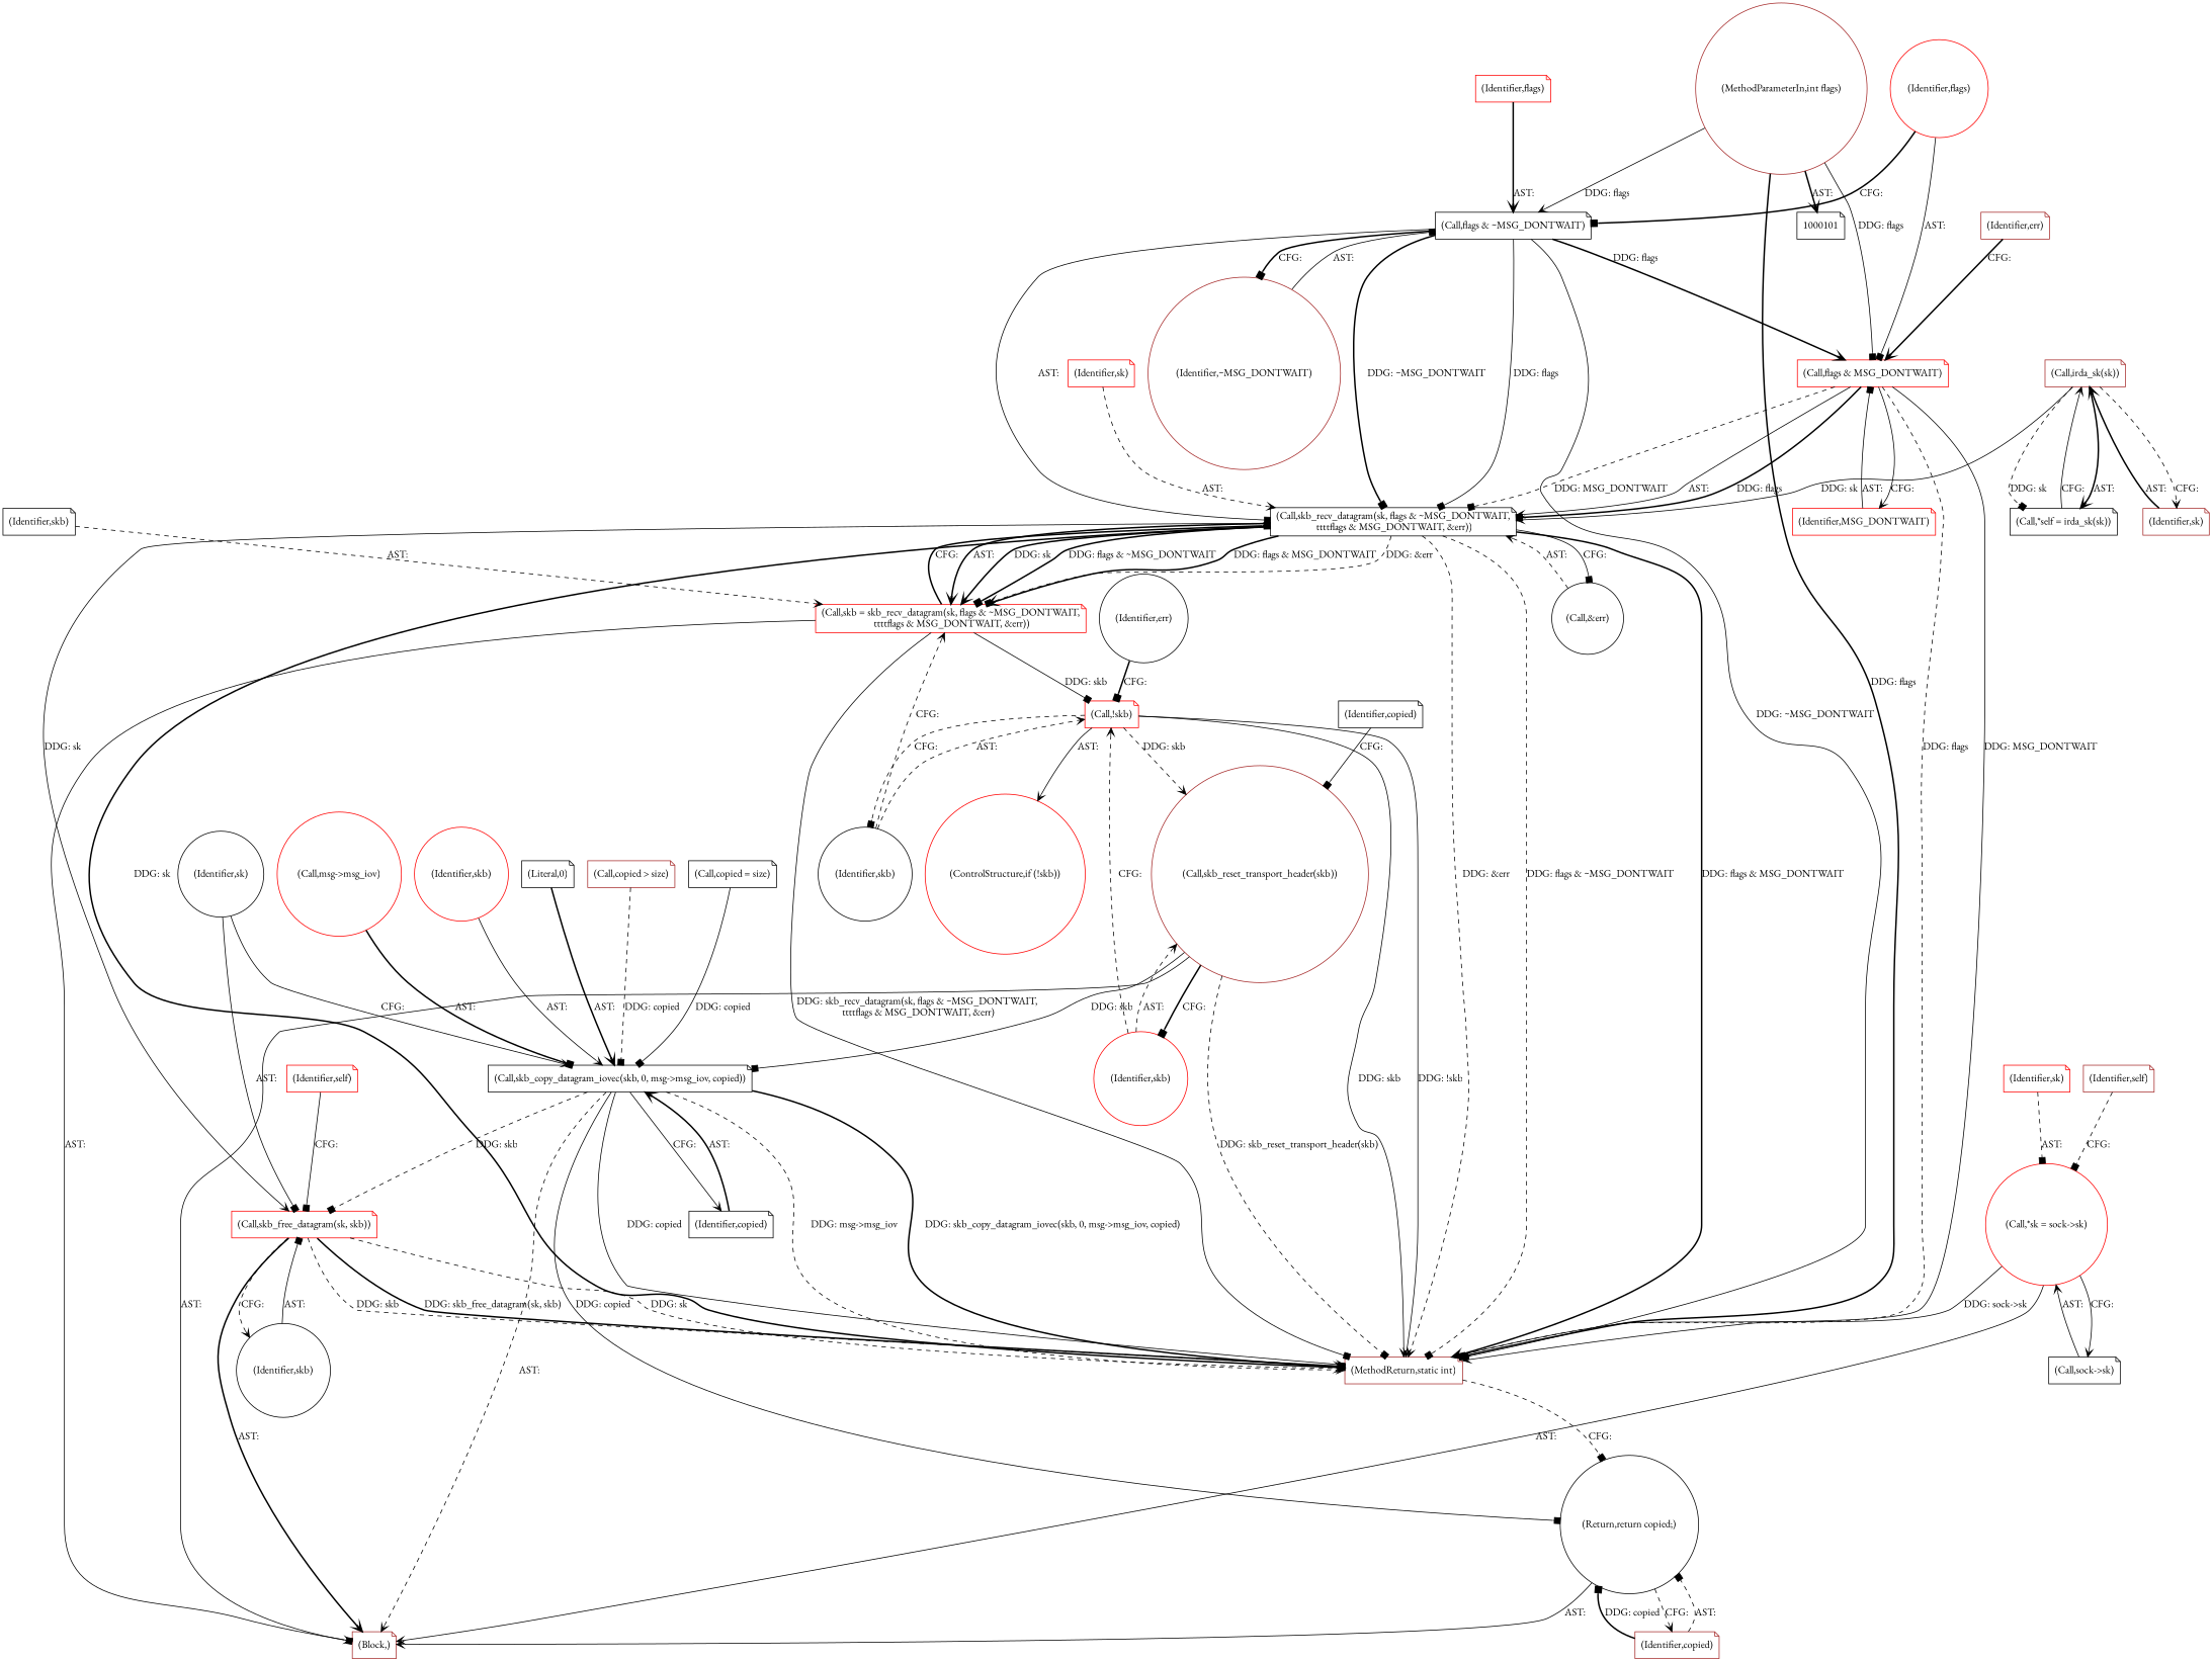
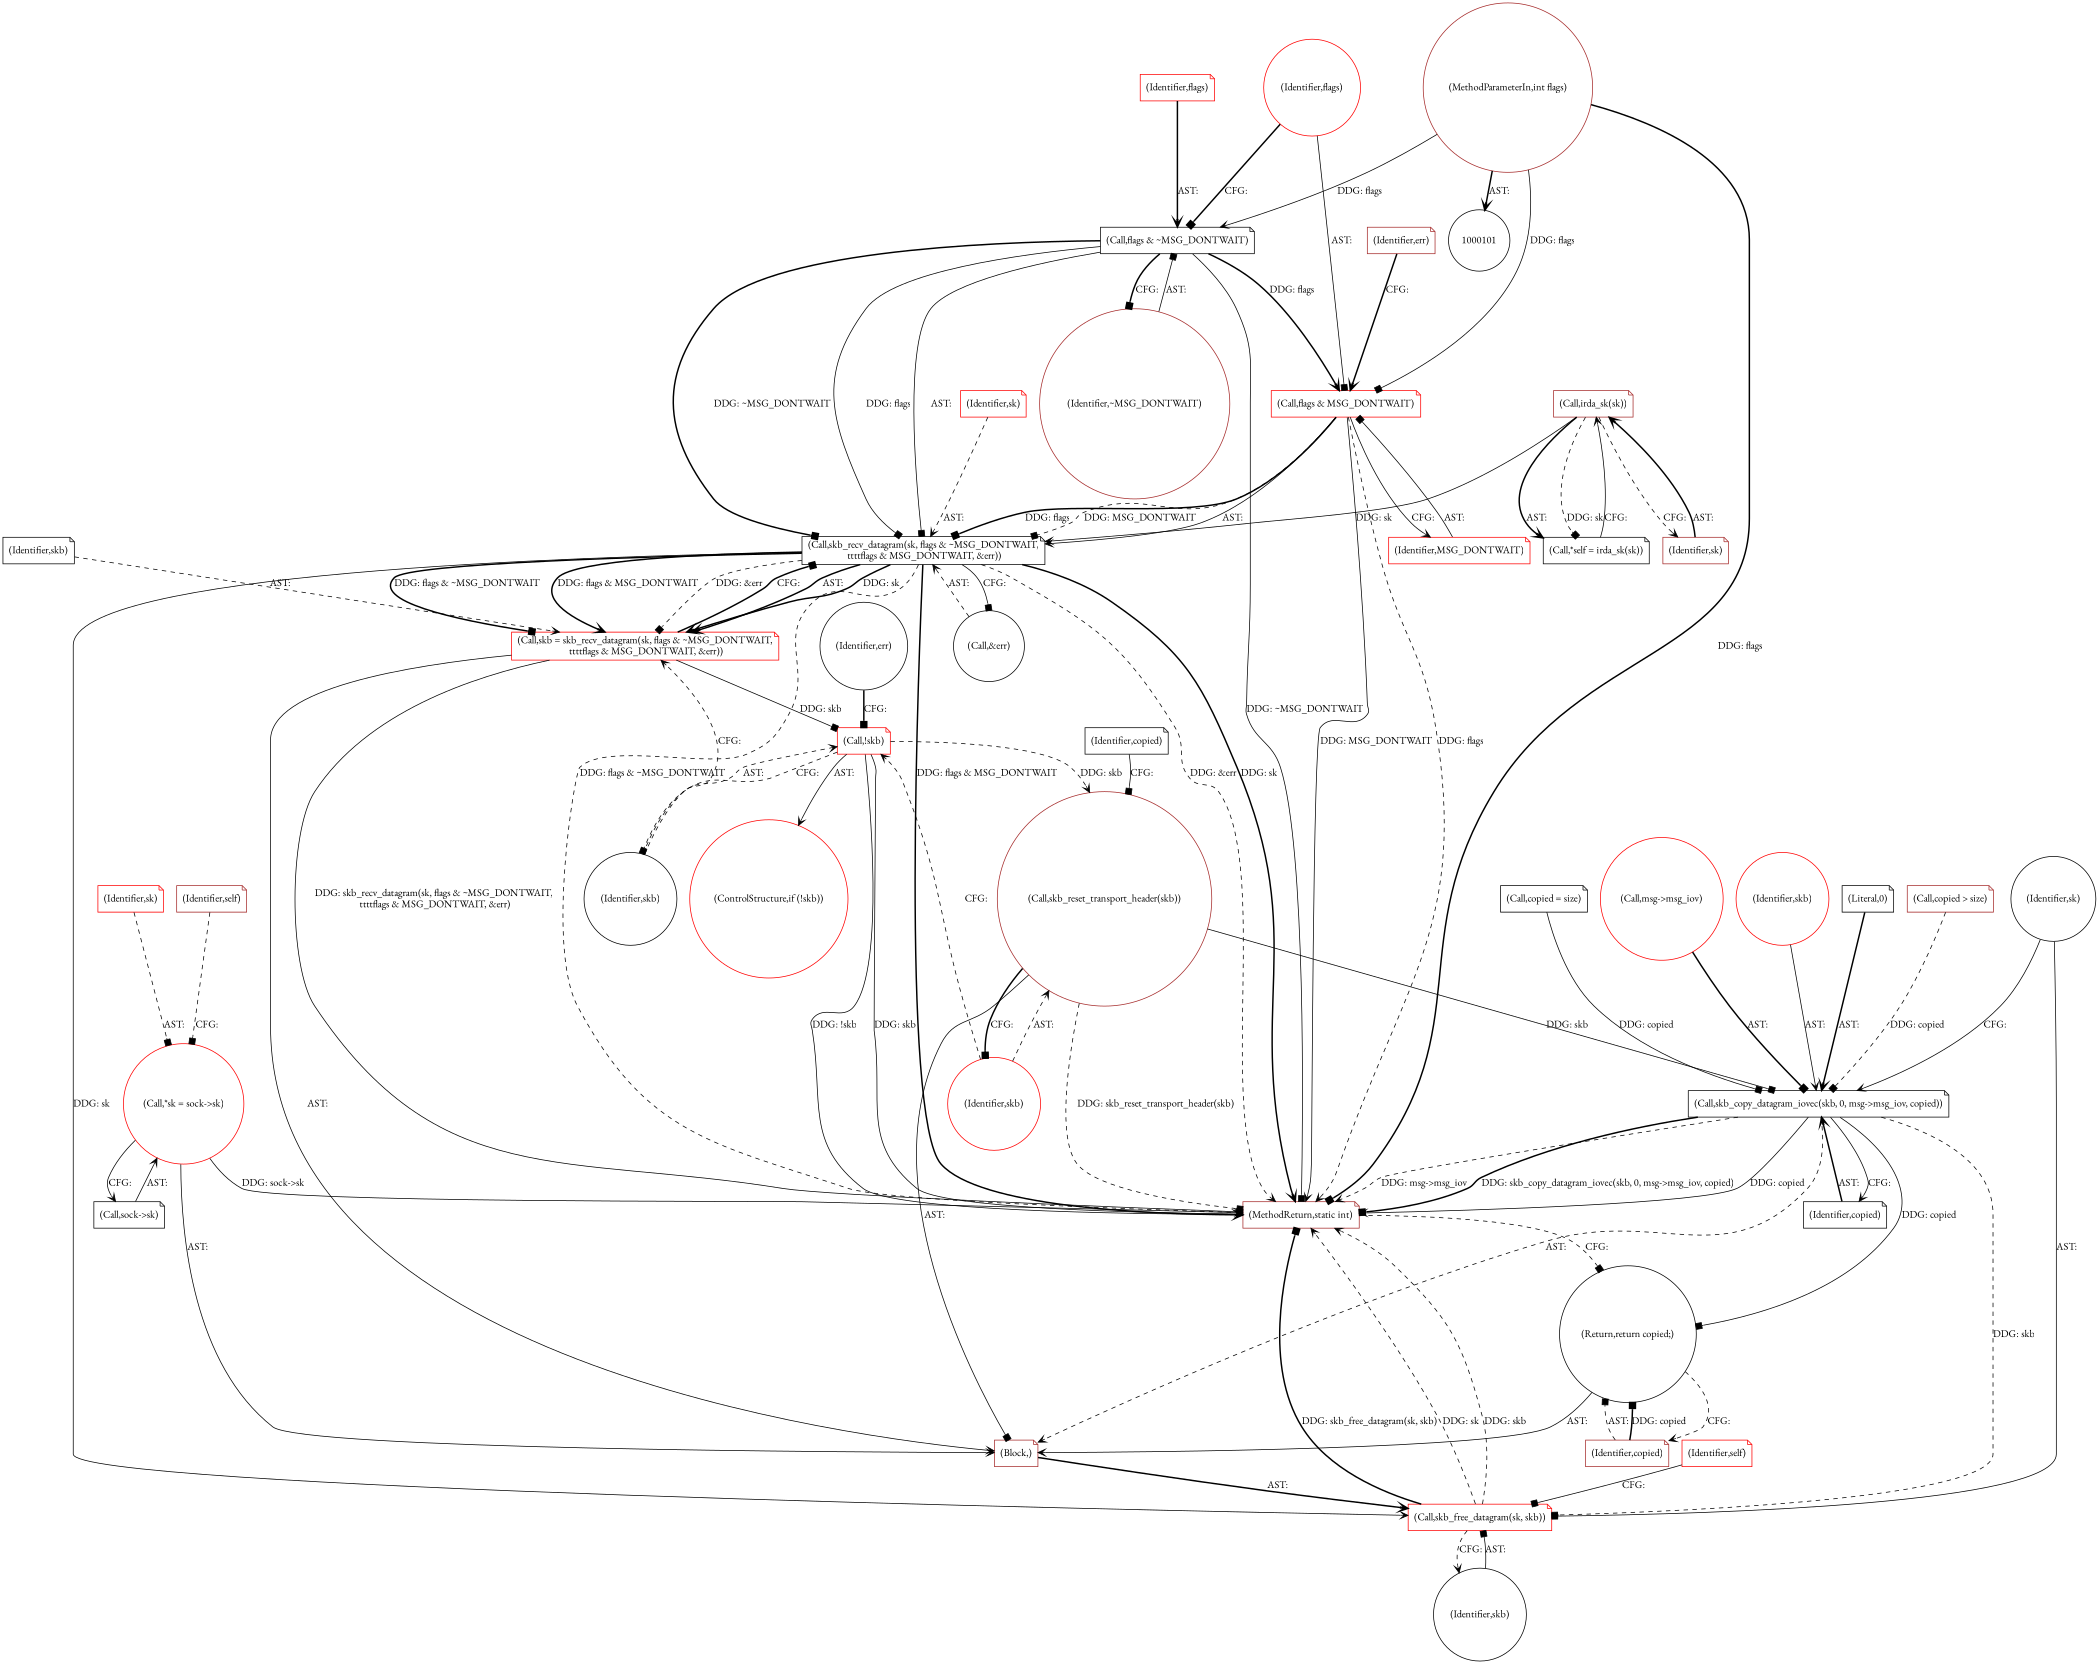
  digraph {
    fontname="EB Garamond"
    node [color=black fontname="EB Garamond" shape=note]
    edge [arrowhead=vee fontname="EB Garamond" style=solid]
    n1 [label="(Call,skb_recv_datagram(sk, flags & ~MSG_DONTWAIT,\n \t\t\t\tflags & MSG_DONTWAIT, &err))"]
    n2 [color=red label="(Call,skb = skb_recv_datagram(sk, flags & ~MSG_DONTWAIT,\n \t\t\t\tflags & MSG_DONTWAIT, &err))"]
    n3 [color=red label="(Call,skb_free_datagram(sk, skb))"]
    n4 [color=brown label="(MethodReturn,static int)"]
    n5 [label="(Call,&err)" shape=circle]
    n6 [color=brown label="(Block,)"]
    n7 [color=red label="(Call,!skb)"]
    n8 [label="(Identifier,skb)" shape=circle]
    n9 [label="(Return,return copied;)" shape=circle]
    n10 [color=brown label="(Call,irda_sk(sk))"]
    n11 [label="(Call,*self = irda_sk(sk))"]
    n12 [color=brown label="(Identifier,sk)"]
    n13 [color=red label="(Call,*sk = sock->sk)" shape=circle]
    n14 [label="(Call,sock->sk)"]
    n15 [label="(Call,flags & ~MSG_DONTWAIT)"]
    n16 [color=red label="(Call,flags & MSG_DONTWAIT)"]
    n17 [color=brown label="(Identifier,~MSG_DONTWAIT)" shape=circle]
    n18 [color=red label="(Identifier,MSG_DONTWAIT)"]
    n19 [color=brown label="(MethodParameterIn,int flags)" shape=circle]
-   1000101
+   1000101 [shape=circle]
    n21 [color=brown label="(Call,skb_reset_transport_header(skb))" shape=circle]
    n22 [label="(Identifier,skb)" shape=circle]
    n23 [color=red label="(ControlStructure,if (!skb))" shape=circle]
    n24 [label="(Call,skb_copy_datagram_iovec(skb, 0, msg->msg_iov, copied))"]
    n25 [color=red label="(Identifier,skb)" shape=circle]
    n26 [label="(Identifier,copied)"]
    n27 [color=brown label="(Identifier,copied)"]
    n28 [color=red label="(Identifier,sk)"]
    n29 [label="(Identifier,copied)"]
    n30 [color=red label="(Identifier,self)"]
    n31 [label="(Identifier,err)" shape=circle]
    n32 [label="(Identifier,skb)"]
    n33 [color=red label="(Call,msg->msg_iov)" shape=circle]
    n34 [color=brown label="(Identifier,self)"]
    n35 [color=red label="(Identifier,skb)" shape=circle]
    n36 [label="(Literal,0)"]
    n37 [color=brown label="(Call,copied > size)"]
    n38 [color=red label="(Identifier,flags)"]
    n39 [color=brown label="(Identifier,err)"]
    n40 [color=red label="(Identifier,flags)" shape=circle]
    n41 [label="(Identifier,sk)" shape=circle]
    n42 [label="(Call,copied = size)"]
    n43 [color=red label="(Identifier,sk)"]
    n1 -> n2 [label="AST: " style=bold]
    n1 -> n2 [label="DDG: sk" style=bold]
    n1 -> n2 [arrowhead=box label="DDG: flags & ~MSG_DONTWAIT" style=bold]
    n1 -> n2 [label="DDG: flags & MSG_DONTWAIT" style=bold]
    n1 -> n2 [arrowhead=box label="DDG: &err" style=dashed]
    n1 -> n3 [label="DDG: sk"]
    n1 -> n4 [label="DDG: &err" style=dashed]
    n1 -> n4 [label="DDG: sk" style=bold]
    n1 -> n4 [arrowhead=box label="DDG: flags & ~MSG_DONTWAIT" style=dashed]
    n1 -> n4 [label="DDG: flags & MSG_DONTWAIT" style=bold]
    n1 -> n5 [arrowhead=box label="CFG: "]
    n2 -> n1 [arrowhead=box label="CFG: " style=bold]
    n2 -> n4 [arrowhead=box label="DDG: skb_recv_datagram(sk, flags & ~MSG_DONTWAIT,\n \t\t\t\tflags & MSG_DONTWAIT, &err)"]
    n2 -> n6 [label="AST: "]
    n2 -> n7 [arrowhead=box label="DDG: skb"]
    n3 -> n4 [arrowhead=box label="DDG: skb_free_datagram(sk, skb)" style=bold]
    n3 -> n4 [label="DDG: sk" style=dashed]
    n3 -> n4 [label="DDG: skb" style=dashed]
-   n3 -> n6 [label="AST: " style=bold]
+   n6 -> n3 [label="AST: " style=bold]
    n3 -> n8 [label="CFG: " style=dashed]
    n4 -> n9 [arrowhead=box label="CFG: " style=dashed]
    n5 -> n1 [label="AST: " style=dashed]
    n7 -> n4 [label="DDG: !skb"]
    n7 -> n4 [label="DDG: skb"]
    n7 -> n21 [label="DDG: skb" style=dashed]
    n7 -> n22 [arrowhead=box label="CFG: " style=dashed]
    n7 -> n23 [label="AST: "]
    n8 -> n3 [arrowhead=box label="AST: "]
    n9 -> n6 [label="AST: "]
    n9 -> n27 [label="CFG: " style=dashed]
    n10 -> n1 [label="DDG: sk"]
    n10 -> n11 [label="AST: " style=bold]
    n10 -> n11 [arrowhead=box label="DDG: sk" style=dashed]
    n10 -> n12 [label="CFG: " style=dashed]
    n11 -> n10 [label="CFG: "]
    n12 -> n10 [label="AST: " style=bold]
    n13 -> n4 [label="DDG: sock->sk"]
    n13 -> n6 [label="AST: "]
    n13 -> n14 [label="CFG: "]
    n14 -> n13 [label="AST: "]
    n15 -> n1 [arrowhead=box label="AST: "]
    n15 -> n1 [arrowhead=box label="DDG: flags"]
    n15 -> n1 [arrowhead=box label="DDG: ~MSG_DONTWAIT" style=bold]
    n15 -> n4 [arrowhead=box label="DDG: ~MSG_DONTWAIT"]
    n15 -> n16 [label="DDG: flags" style=bold]
    n15 -> n17 [arrowhead=box label="CFG: " style=bold]
    n16 -> n1 [label="AST: "]
    n16 -> n1 [arrowhead=box label="DDG: flags" style=bold]
    n16 -> n1 [arrowhead=box label="DDG: MSG_DONTWAIT" style=dashed]
    n16 -> n4 [label="DDG: flags" style=dashed]
    n16 -> n4 [label="DDG: MSG_DONTWAIT"]
    n16 -> n18 [label="CFG: "]
    n17 -> n15 [arrowhead=box label="AST: "]
    n18 -> n16 [arrowhead=box label="AST: "]
    n19 -> n4 [arrowhead=box label="DDG: flags" style=bold]
    n19 -> n15 [label="DDG: flags"]
    n19 -> n16 [arrowhead=box label="DDG: flags"]
    n19 -> 1000101 [label="AST: " style=bold]
    n21 -> n4 [arrowhead=box label="DDG: skb_reset_transport_header(skb)" style=dashed]
    n21 -> n6 [arrowhead=box label="AST: "]
    n21 -> n24 [arrowhead=box label="DDG: skb"]
    n21 -> n25 [arrowhead=box label="CFG: " style=bold]
    n22 -> n2 [label="CFG: " style=dashed]
    n22 -> n7 [label="AST: " style=dashed]
    n24 -> n3 [arrowhead=box label="DDG: skb" style=dashed]
    n24 -> n4 [label="DDG: copied"]
    n24 -> n4 [label="DDG: msg->msg_iov" style=dashed]
    n24 -> n4 [arrowhead=box label="DDG: skb_copy_datagram_iovec(skb, 0, msg->msg_iov, copied)" style=bold]
    n24 -> n6 [label="AST: " style=dashed]
    n24 -> n9 [arrowhead=box label="DDG: copied"]
    n24 -> n26 [label="CFG: "]
    n25 -> n7 [label="CFG: " style=dashed]
    n25 -> n21 [label="AST: " style=dashed]
    n26 -> n24 [label="AST: " style=bold]
    n27 -> n9 [arrowhead=box label="AST: " style=dashed]
    n27 -> n9 [arrowhead=box label="DDG: copied" style=bold]
    n28 -> n13 [arrowhead=box label="AST: " style=dashed]
    n29 -> n21 [arrowhead=box label="CFG: "]
    n30 -> n3 [arrowhead=box label="CFG: "]
    n31 -> n7 [arrowhead=box label="CFG: " style=bold]
    n32 -> n2 [label="AST: " style=dashed]
    n33 -> n24 [arrowhead=box label="AST: " style=bold]
    n34 -> n13 [arrowhead=box label="CFG: " style=dashed]
    n35 -> n24 [label="AST: "]
    n36 -> n24 [label="AST: " style=bold]
    n37 -> n24 [arrowhead=box label="DDG: copied" style=dashed]
    n38 -> n15 [label="AST: " style=bold]
    n39 -> n16 [label="CFG: " style=bold]
    n40 -> n15 [arrowhead=box label="CFG: " style=bold]
    n40 -> n16 [arrowhead=box label="AST: "]
    n41 -> n3 [arrowhead=box label="AST: "]
    n41 -> n24 [label="CFG: "]
    n42 -> n24 [arrowhead=box label="DDG: copied"]
    n43 -> n1 [label="AST: " style=dashed]
  }
